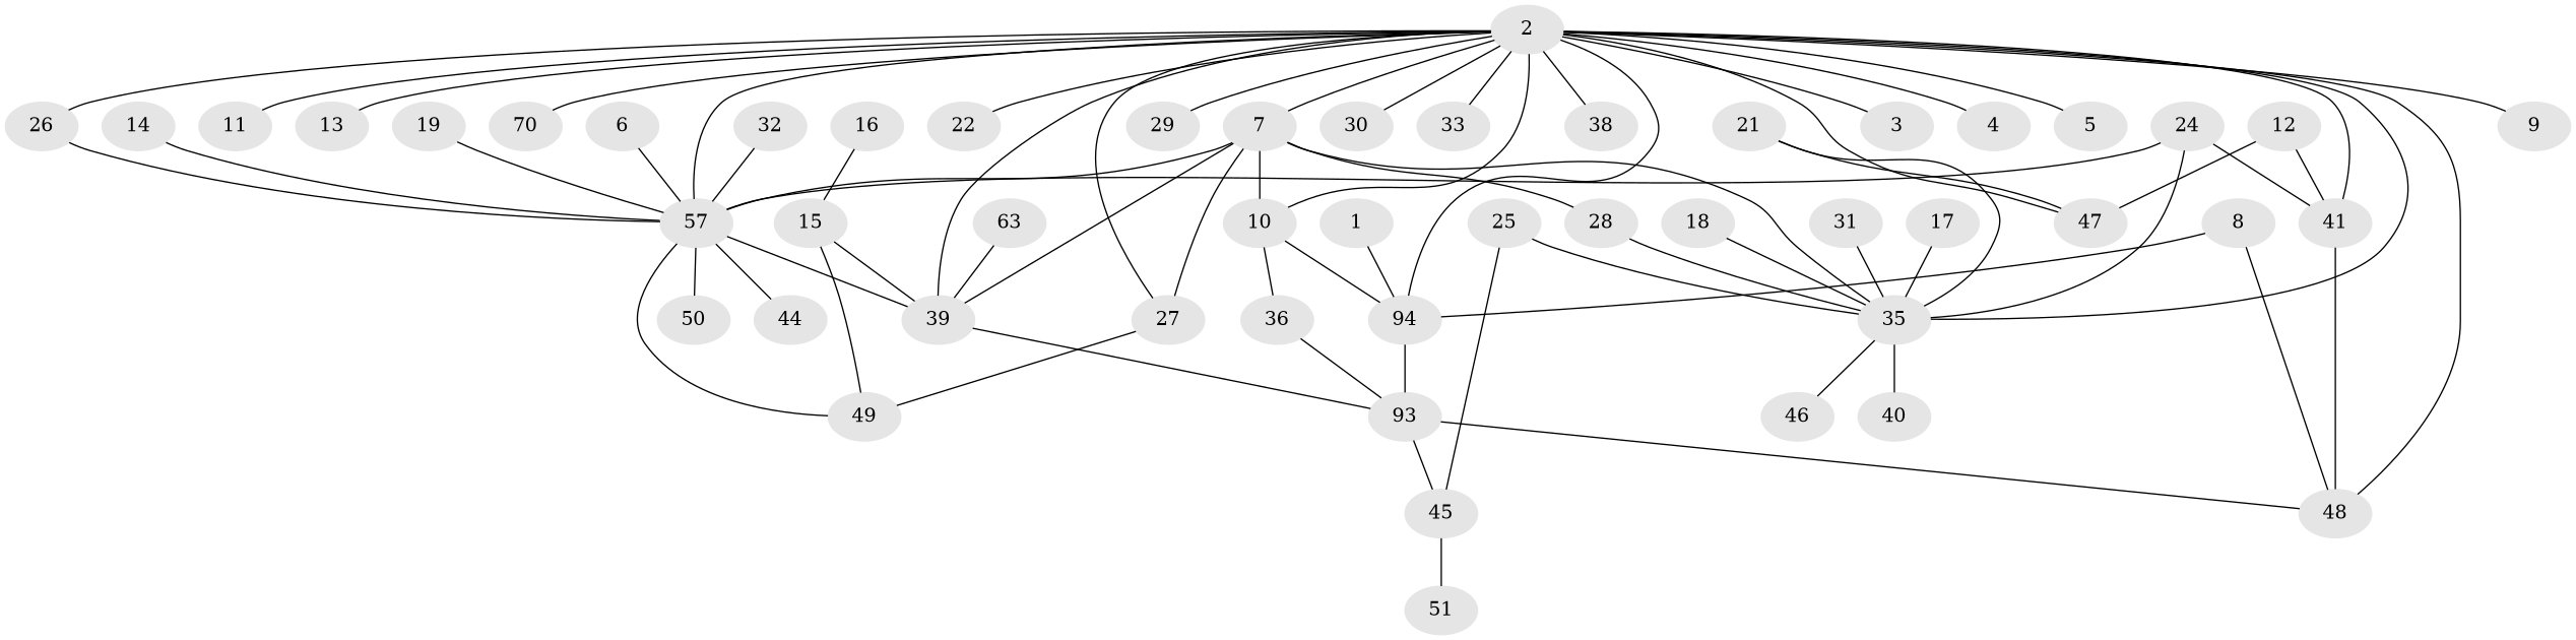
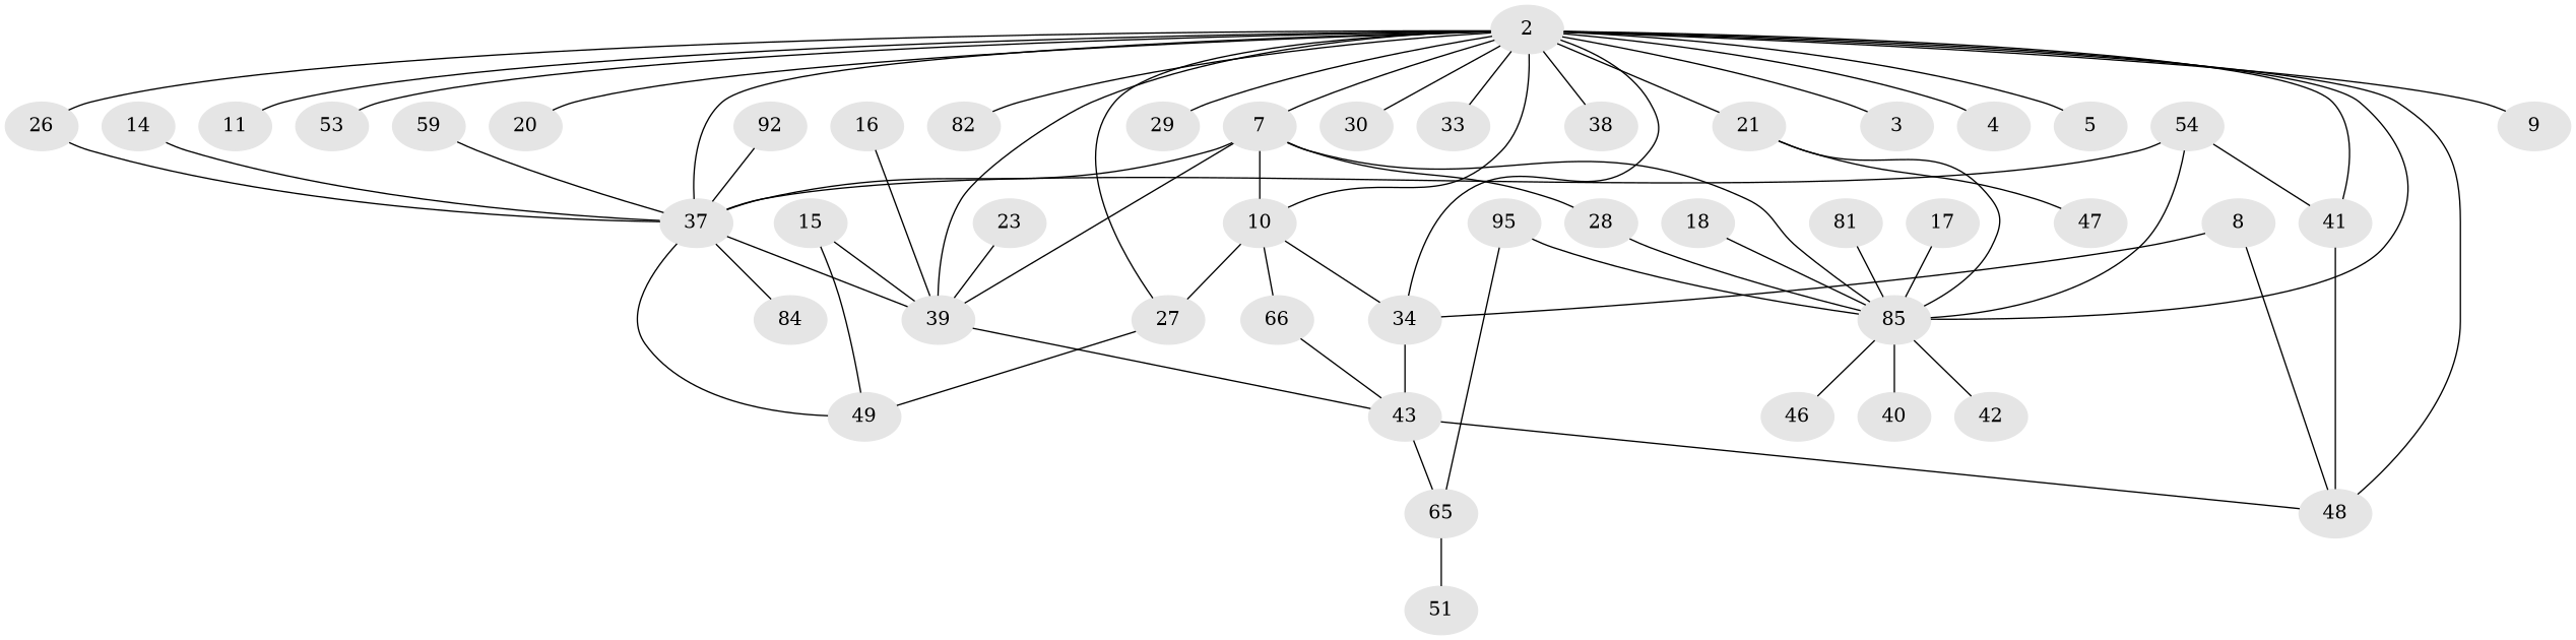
  graph {
    node [color=gray90 style=filled]
    edge [weight=1.0]
-   1
-   34 [label=94]
-   43 [label=93]
+   34
+   43
    2
    3
    4
    5
    7
    9
    10
    11
-   13
-   20 [label=70]
+   13 [label=53]
+   20
    21
-   22
+   22 [label=82]
    26
    27
    29
    30
    33
-   35
-   37 [label=57]
+   35 [label=85]
+   37
    38
    39
    41
    48
    28
-   36
+   36 [label=66]
    47
    49
    40
+   42
    46
-   44
-   50
-   6
+   44 [label=84]
    8
-   12
    14
    15
    16
-   45
+   45 [label=65]
    51
    17
    18
-   19
-   23 [label=63]
-   24
-   25
-   31
-   32
-   1 -- 34
+   19 [label=59]
+   23
+   24 [label=54]
+   25 [label=95]
+   31 [label=81]
+   32 [label=92]
    34 -- 43 [weight=2.0]
    43 -- 48
    43 -- 45
    2 -- 34
    2 -- 3
    2 -- 4
    2 -- 5
    2 -- 7
    2 -- 9
    2 -- 10
    2 -- 11
    2 -- 13
    2 -- 20
-   2 -- 47
+   2 -- 21
    2 -- 22
    2 -- 26
    2 -- 27
    2 -- 29
    2 -- 30
    2 -- 33
    2 -- 35 [weight=2.0]
    2 -- 37 [weight=2.0]
    2 -- 38
    2 -- 39
    2 -- 41
    2 -- 48 [weight=2.0]
    7 -- 10
-   7 -- 27
+   10 -- 27
    7 -- 35
    7 -- 37 [weight=2.0]
    7 -- 39
    7 -- 28
    10 -- 34
    10 -- 36
    21 -- 35
    21 -- 47
    26 -- 37
    27 -- 49
    35 -- 40
+   35 -- 42
    35 -- 46
    37 -- 39
    37 -- 49
    37 -- 44
-   37 -- 50
    39 -- 43
    41 -- 48
    28 -- 35
    36 -- 43
-   6 -- 37
    8 -- 34
    8 -- 48
-   12 -- 41
-   12 -- 47
    14 -- 37
    15 -- 39
    15 -- 49
-   16 -- 15
+   16 -- 39
    45 -- 51
    17 -- 35
    18 -- 35
    19 -- 37
    23 -- 39
    24 -- 35
    24 -- 37
    24 -- 41
    25 -- 35
    25 -- 45
    31 -- 35
    32 -- 37
  }
